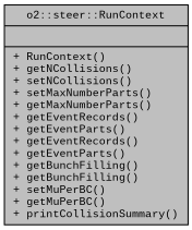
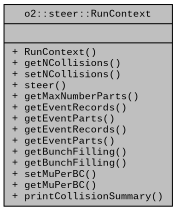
  digraph {
    fontname="Liberation Mono"
-   n1 [color=black fillcolor=grey75 fontcolor=black fontname="Liberation Mono" fontsize=10 height=0.2 label="{o2::steer::RunContext\n||+ RunContext()\l+ getNCollisions()\l+ setNCollisions()\l+ setMaxNumberParts()\l+ getMaxNumberParts()\l+ getEventRecords()\l+ getEventParts()\l+ getEventRecords()\l+ getEventParts()\l+ getBunchFilling()\l+ getBunchFilling()\l+ setMuPerBC()\l+ getMuPerBC()\l+ printCollisionSummary()\l}" shape=record style=filled width=0.4]
+   n1 [color=black fillcolor=grey75 fontcolor=black fontname="Liberation Mono" fontsize=10 height=0.2 label="{o2::steer::RunContext\n||+ RunContext()\l+ getNCollisions()\l+ setNCollisions()\l+ steer()\l+ getMaxNumberParts()\l+ getEventRecords()\l+ getEventParts()\l+ getEventRecords()\l+ getEventParts()\l+ getBunchFilling()\l+ getBunchFilling()\l+ setMuPerBC()\l+ getMuPerBC()\l+ printCollisionSummary()\l}" shape=record style=filled width=0.4]
  }
